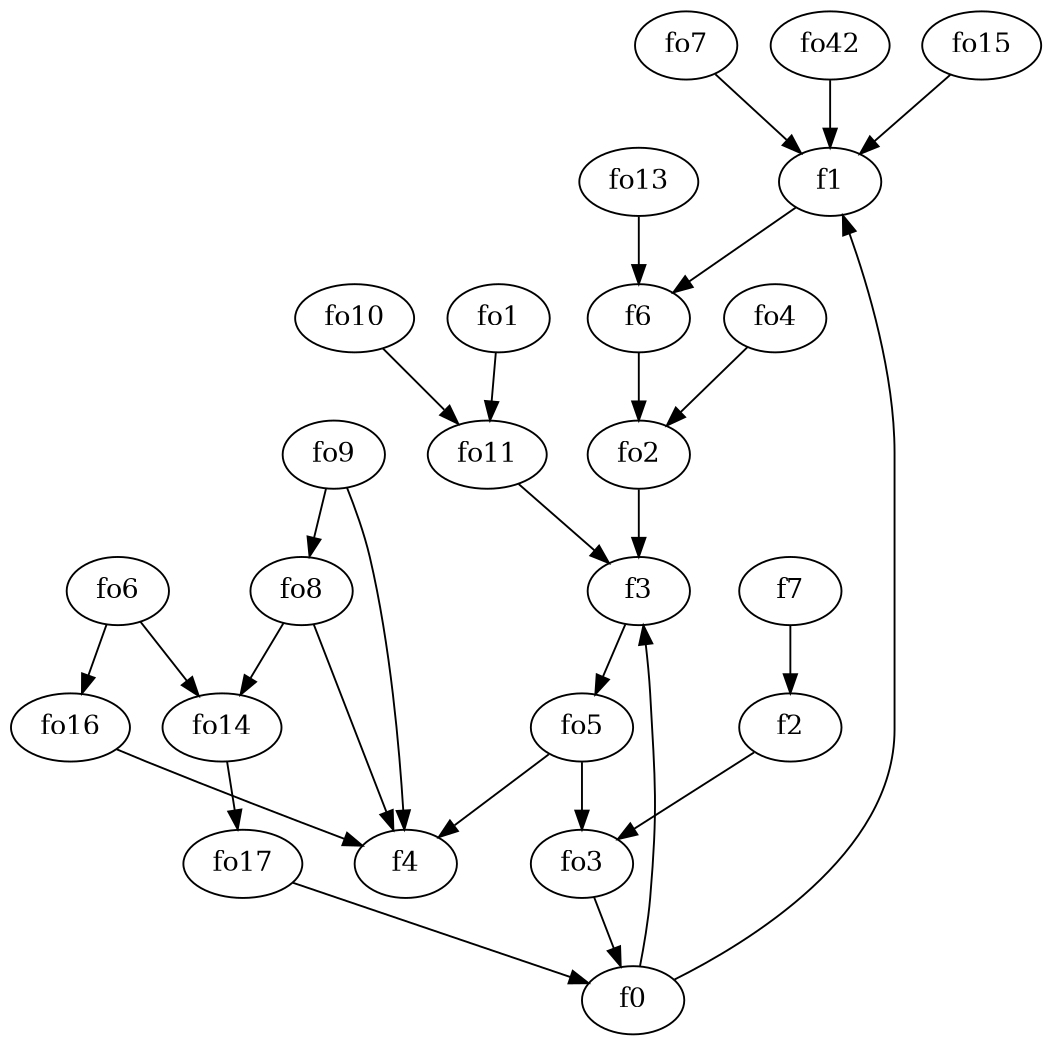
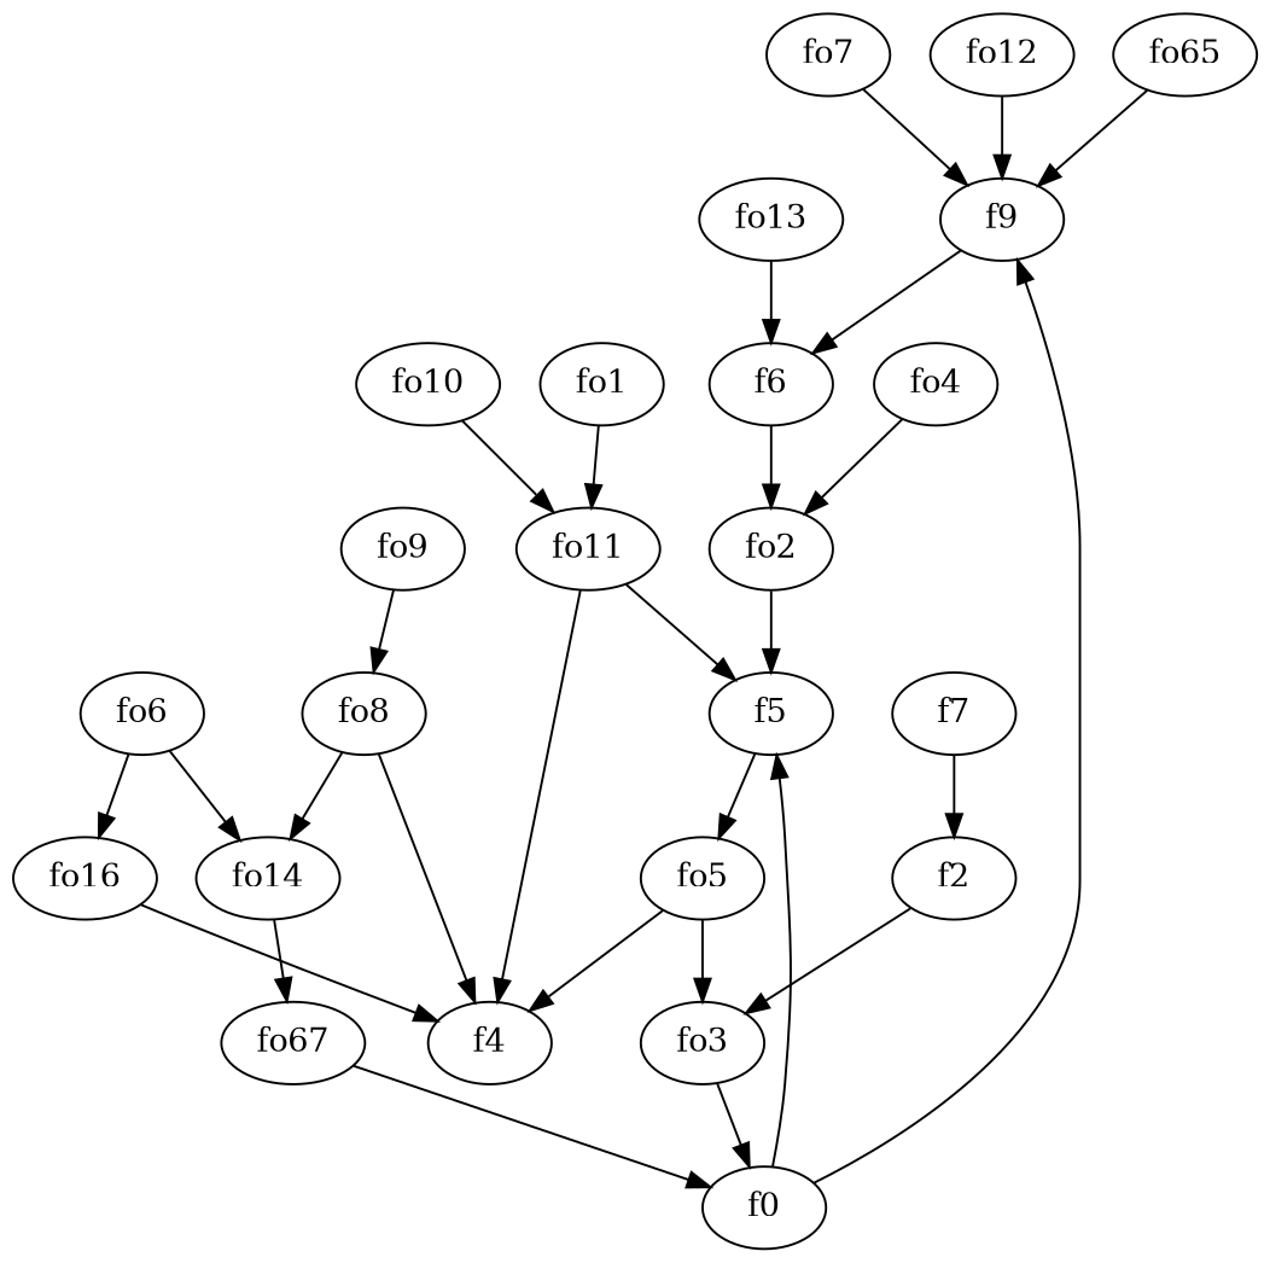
  strict digraph {
    edge [weight=2]
-   f1
+   f1 [label=f9]
    f6
    fo2
    f2
    fo3
    n6 [label=f0]
-   f3
+   f3 [label=f5]
    fo5
    f4
    fo13
    f7
    fo1
    fo11
    fo4
    fo6
    fo14
    fo16
-   fo17
+   fo17 [label=fo67]
    fo7
    fo8
    fo9
-   fo12 [label=fo42]
+   fo12
    fo10
-   fo15
+   fo15 [label=fo65]
    f1 -> f6
    f6 -> fo2
    fo2 -> f3
    f2 -> fo3
    fo3 -> n6
    n6 -> f1
    n6 -> f3
    f3 -> fo5
    fo5 -> fo3
    fo5 -> f4
    fo13 -> f6
    f7 -> f2
    fo1 -> fo11
    fo11 -> f3
    fo4 -> fo2
    fo6 -> fo14
    fo6 -> fo16
    fo14 -> fo17
    fo16 -> f4
    fo17 -> n6
    fo7 -> f1
    fo8 -> f4
    fo8 -> fo14
-   fo9 -> f4
+   fo11 -> f4
    fo9 -> fo8
    fo12 -> f1
    fo10 -> fo11
    fo15 -> f1
  }
